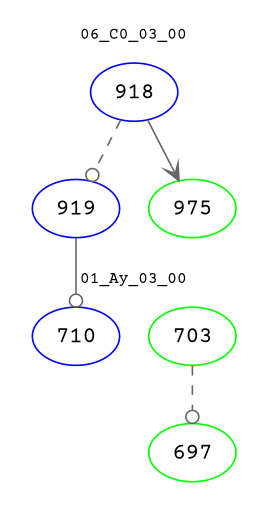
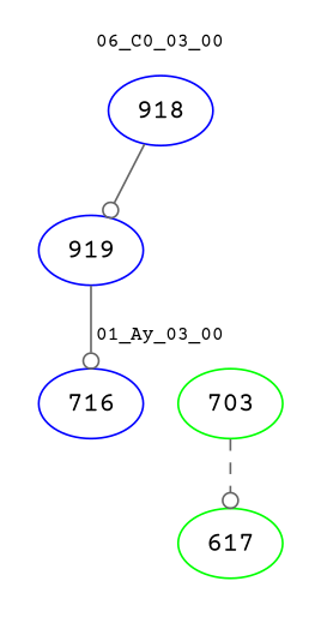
  digraph {
    fontname="Courier Prime"
    node [color=green fontname="Courier Prime"]
    edge [arrowhead=odot color=gray40 fontname="Courier Prime" style=dashed]
    n1 [label=703]
-   n2 [label=697]
-   n3 [color=blue label=710]
+   n2 [label=617]
+   n3 [color=blue label=716]
    n4 [color=blue label=918]
    n5 [color=blue label=919]
-   n6 [label=975]
    subgraph cluster_1 {
      color=white
      fontsize=10
      label="01_Ay_03_00"
      n1
      n2
      n3
    }
    subgraph cluster_2 {
      color=white
      fontsize=10
      label="06_C0_03_00"
      n4
      n5
-     n6
    }
    n1 -> n2
-   n4 -> n5
-   n4 -> n6 [arrowhead=vee style=solid]
+   n4 -> n5 [style=solid]
    n5 -> n3 [style=solid]
  }
